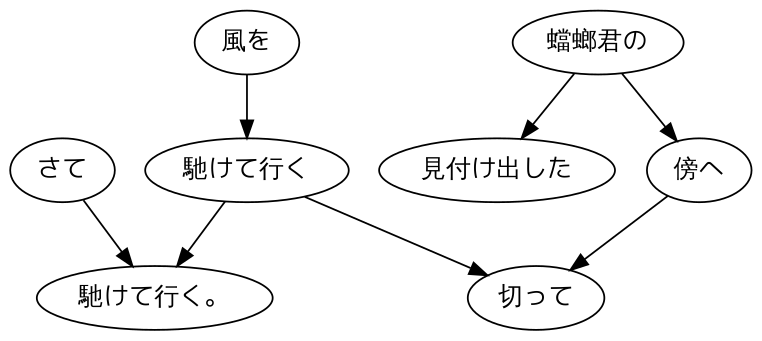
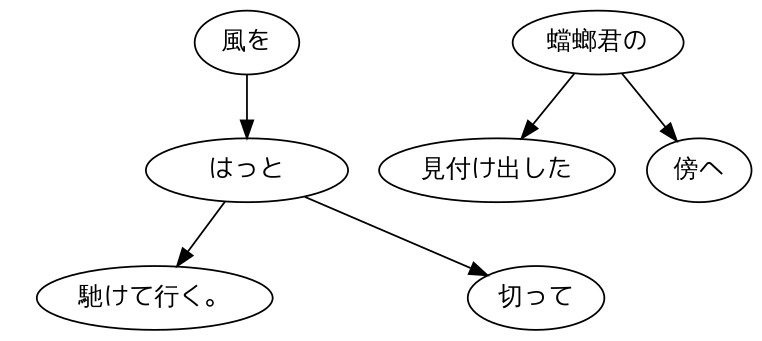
  digraph {
    fontname="DejaVu Sans Mono"
    node [fontname="DejaVu Sans Mono"]
    edge [fontname="DejaVu Sans Mono"]
-   n1 [label="さて"]
    n2 [label="馳けて行く。"]
    n3 [label="見付け出した"]
    n4 [label="蟷螂君の"]
    n5 [label="傍へ"]
    n6 [label="切って"]
-   n7 [label="馳けて行く"]
+   n7 [label="はっと"]
    n8 [label="風を"]
-   n1 -> n2
    n4 -> n3
    n4 -> n5
-   n5 -> n6
    n7 -> n2
    n7 -> n6
    n8 -> n7
  }
